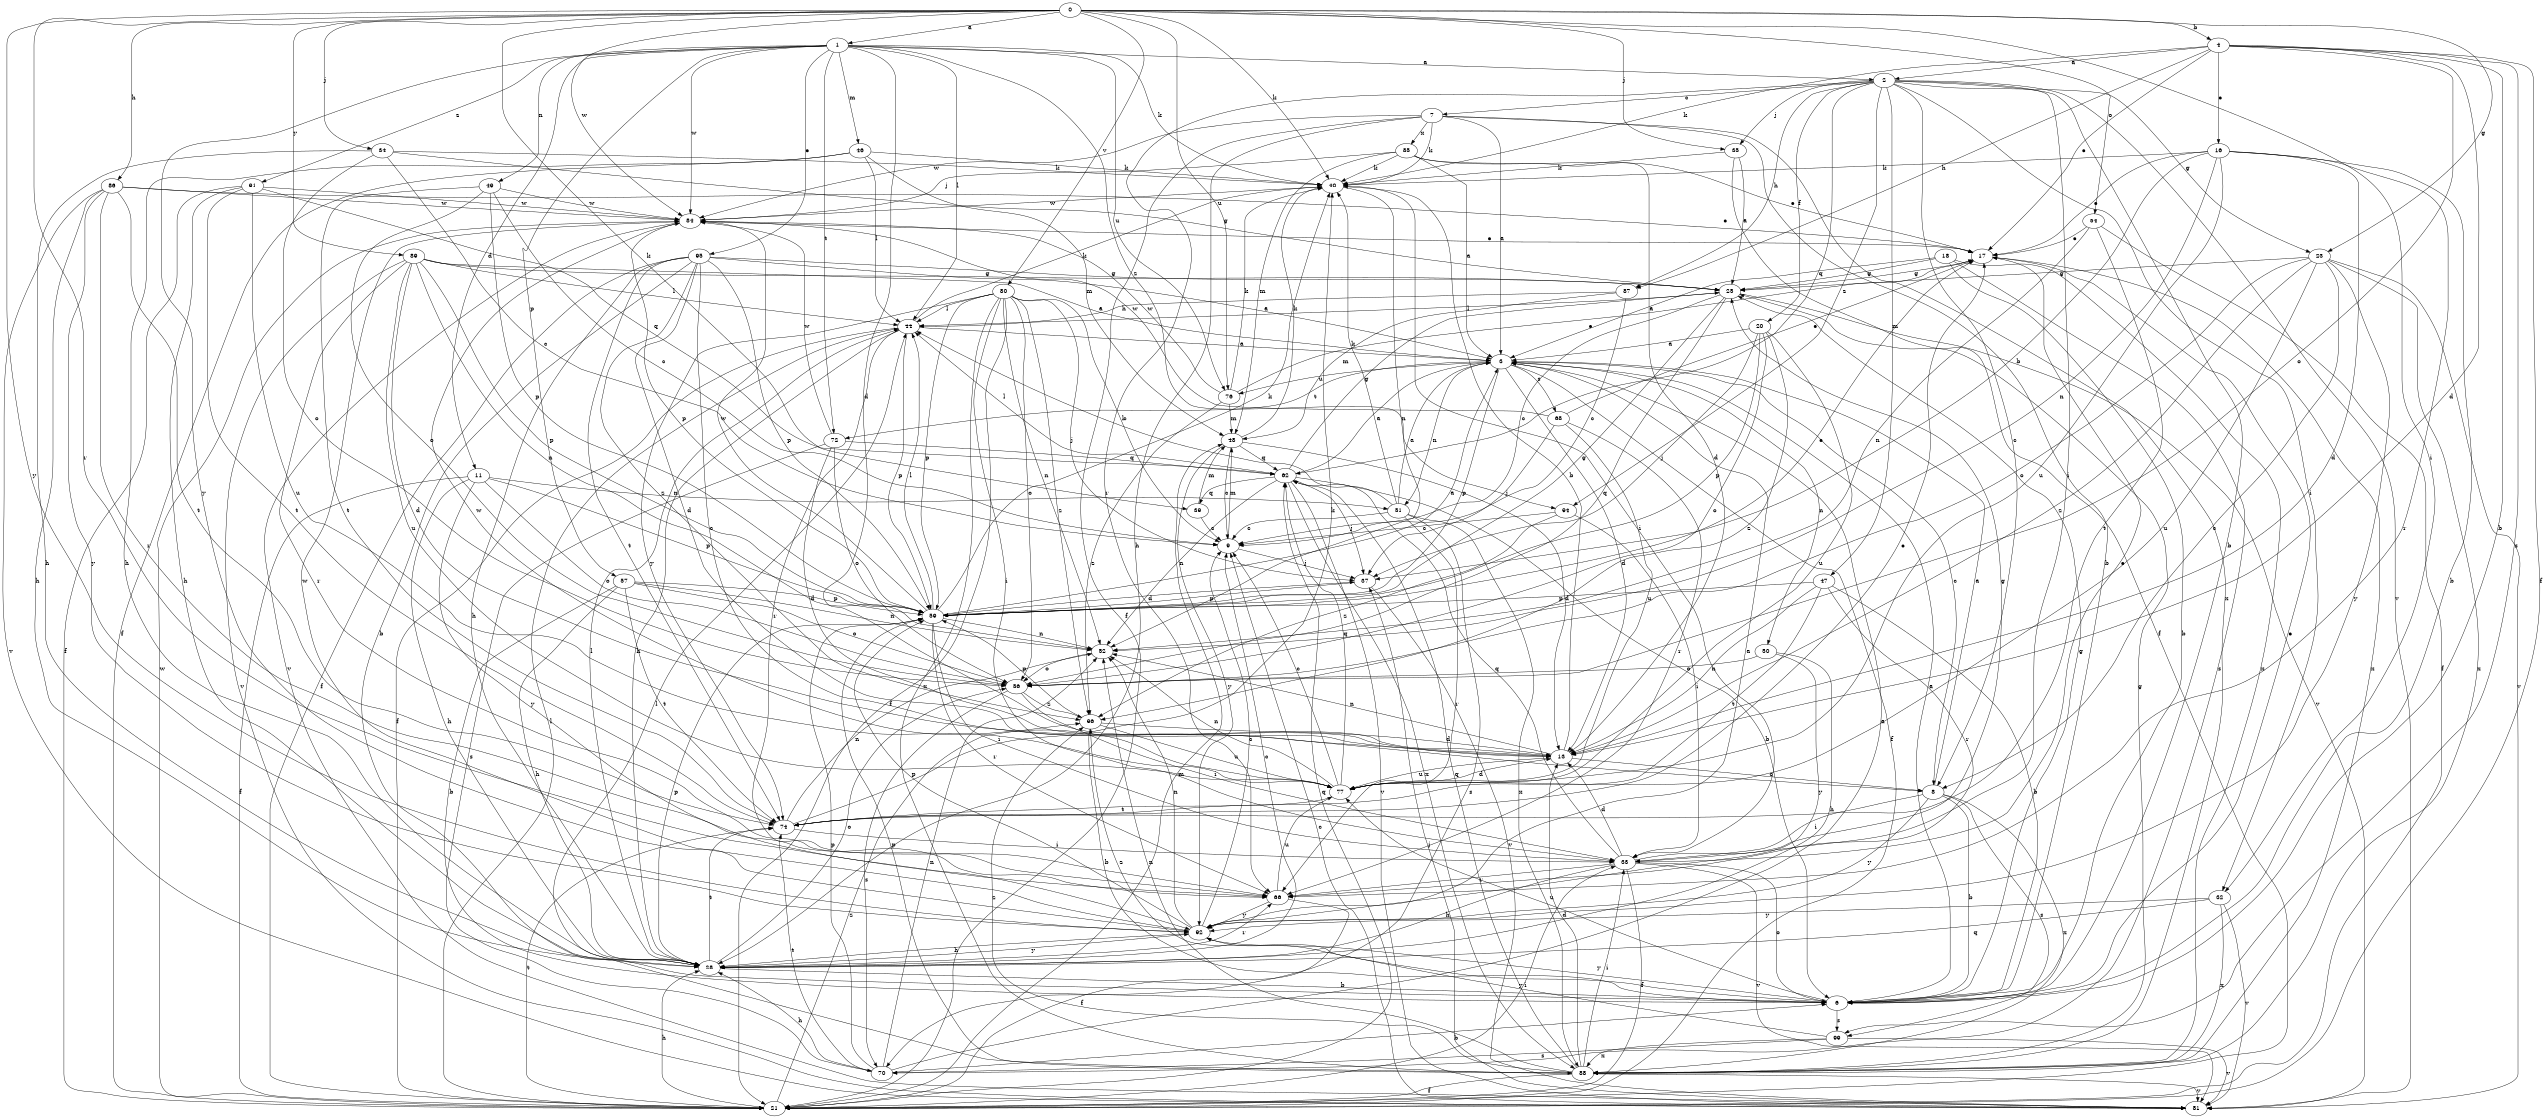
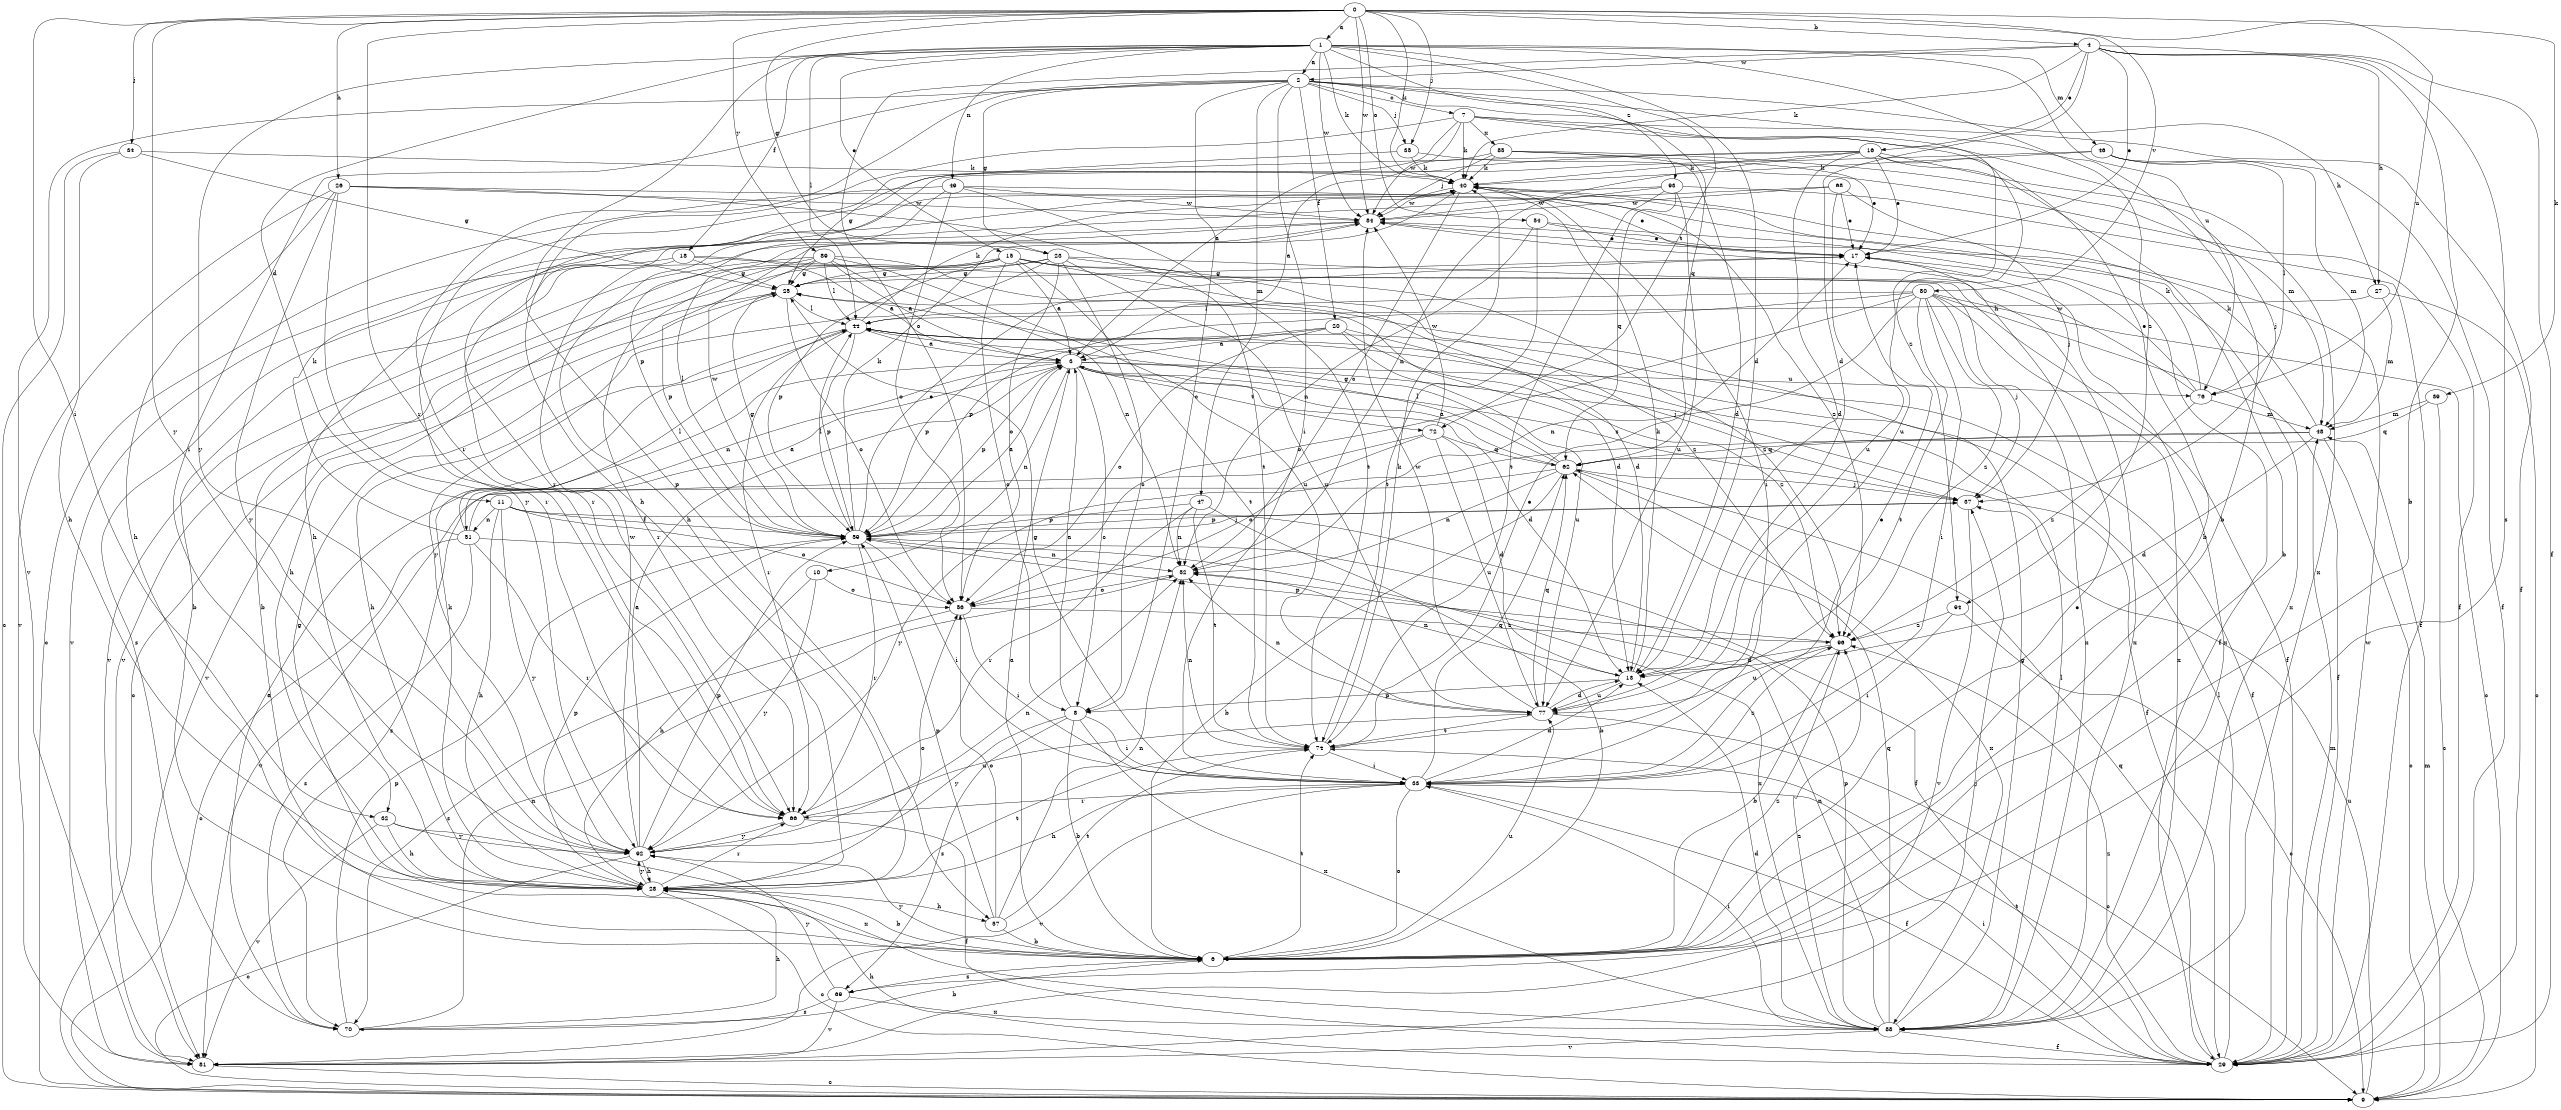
  strict digraph {
    0
    1
    4
    23
-   26 [label=86]
+   26
    32
    34
    35
    39
    40
    54
    66
    76
    80
    84
    89
    92
    2
    11
    13
-   15 [label=95]
+   15
    18
    44
    46
    49
    57
    72
-   93 [label=91]
+   93
    94
    6
-   27 [label=87]
-   21
+   27
+   21 [label=29]
    16
    17
    56
-   69 [label=99]
+   69
    8
    81
    25
    77
    96
    88
    74
    28
    9
    62
    48
    33
    52
    59
    37
    3
    7
    20
    47
    51
    70
    85
-   50
+   50 [label=10]
    68
    0 -> 1 [label=a]
    0 -> 4 [label=b]
    0 -> 23 [label=g]
    0 -> 26 [label=h]
    0 -> 32 [label=i]
    0 -> 34 [label=j]
    0 -> 35 [label=j]
    0 -> 39 [label=k]
    0 -> 40 [label=k]
    0 -> 54 [label=o]
    0 -> 66 [label=r]
    0 -> 76 [label=u]
    0 -> 80 [label=v]
    0 -> 84 [label=w]
    0 -> 89 [label=y]
    0 -> 92 [label=y]
    1 -> 40 [label=k]
    1 -> 76 [label=u]
    1 -> 84 [label=w]
    1 -> 92 [label=y]
    1 -> 2 [label=a]
    1 -> 11 [label=d]
    1 -> 13 [label=d]
    1 -> 15 [label=e]
+   1 -> 18 [label=f]
    1 -> 44 [label=l]
    1 -> 46 [label=m]
    1 -> 49 [label=n]
    1 -> 57 [label=p]
    1 -> 72 [label=t]
    1 -> 93 [label=z]
    1 -> 94 [label=z]
    4 -> 40 [label=k]
-   4 -> 2 [label=a]
+   4 -> 2 [label=w]
    4 -> 13 [label=d]
    4 -> 6 [label=b]
    4 -> 27 [label=h]
    4 -> 21 [label=f]
    4 -> 16 [label=e]
    4 -> 17 [label=e]
    4 -> 56 [label=o]
    4 -> 69 [label=s]
    23 -> 92 [label=y]
    23 -> 56 [label=o]
    23 -> 8 [label=c]
    23 -> 81 [label=v]
    23 -> 25 [label=g]
    23 -> 77 [label=u]
-   23 -> 13 [label=z]
+   23 -> 96 [label=z]
    23 -> 88 [label=x]
    26 -> 66 [label=r]
    26 -> 84 [label=w]
    26 -> 92 [label=y]
    26 -> 17 [label=e]
    26 -> 81 [label=v]
    26 -> 74 [label=t]
    26 -> 28 [label=h]
    32 -> 92 [label=y]
    32 -> 81 [label=v]
    32 -> 88 [label=x]
-   32 -> 28 [label=q]
+   32 -> 28 [label=h]
    34 -> 40 [label=k]
-   34 -> 56 [label=o]
    34 -> 25 [label=g]
    34 -> 28 [label=h]
    34 -> 9 [label=c]
    35 -> 40 [label=k]
    35 -> 21 [label=f]
-   35 -> 25 [label=a]
+   35 -> 25 [label=g]
    39 -> 9 [label=c]
-   62 -> 39 [label=q]
+   39 -> 62 [label=q]
    39 -> 48 [label=m]
    40 -> 84 [label=w]
+   40 -> 96 [label=z]
    40 -> 33 [label=i]
-   40 -> 52 [label=n]
+   40 -> 52 [label=c]
    54 -> 21 [label=f]
    54 -> 17 [label=e]
    54 -> 74 [label=t]
    54 -> 52 [label=n]
    66 -> 92 [label=y]
    66 -> 21 [label=f]
    66 -> 77 [label=u]
    76 -> 40 [label=k]
    76 -> 84 [label=w]
    76 -> 17 [label=e]
    76 -> 96 [label=z]
    76 -> 48 [label=m]
    80 -> 44 [label=l]
    80 -> 21 [label=f]
    80 -> 56 [label=o]
    80 -> 96 [label=z]
    80 -> 88 [label=x]
-   80 -> 74 [label=y]
+   80 -> 74 [label=t]
    80 -> 9 [label=c]
    80 -> 33 [label=i]
    80 -> 52 [label=n]
    80 -> 59 [label=p]
    80 -> 37 [label=j]
    84 -> 17 [label=e]
    84 -> 81 [label=v]
-   84 -> 59 [label=p]
+   84 -> 59 [label=l]
    89 -> 66 [label=r]
    89 -> 13 [label=d]
    89 -> 44 [label=l]
    89 -> 81 [label=v]
    89 -> 25 [label=g]
    89 -> 77 [label=u]
    89 -> 52 [label=n]
    89 -> 59 [label=p]
    89 -> 3 [label=a]
    92 -> 84 [label=w]
    92 -> 28 [label=h]
    92 -> 9 [label=c]
    92 -> 52 [label=n]
    92 -> 59 [label=p]
    92 -> 3 [label=a]
    2 -> 23 [label=g]
    2 -> 32 [label=i]
    2 -> 35 [label=j]
    2 -> 66 [label=r]
    2 -> 94 [label=z]
    2 -> 6 [label=b]
    2 -> 27 [label=h]
    2 -> 8 [label=c]
    2 -> 81 [label=v]
    2 -> 62 [label=q]
    2 -> 33 [label=i]
    2 -> 7 [label=c]
    2 -> 20 [label=f]
    2 -> 47 [label=m]
    11 -> 92 [label=y]
    11 -> 21 [label=f]
    11 -> 56 [label=o]
    11 -> 28 [label=h]
-   11 -> 59 [label=p]
+   11 -> 59 [label=f]
    11 -> 51 [label=n]
-   13 -> 40 [label=b]
-   13 -> 8 [label=c]
+   13 -> 40 [label=k]
+   13 -> 8 [label=p]
    13 -> 77 [label=u]
    13 -> 52 [label=n]
    15 -> 13 [label=d]
    15 -> 6 [label=b]
    15 -> 21 [label=f]
    15 -> 8 [label=c]
    15 -> 25 [label=g]
    15 -> 96 [label=z]
    15 -> 74 [label=t]
    15 -> 28 [label=h]
    15 -> 59 [label=p]
    15 -> 3 [label=a]
    18 -> 6 [label=b]
    18 -> 25 [label=g]
    18 -> 88 [label=x]
    18 -> 3 [label=a]
    18 -> 70 [label=s]
    44 -> 40 [label=k]
    44 -> 66 [label=r]
    44 -> 21 [label=f]
    44 -> 28 [label=h]
    44 -> 59 [label=p]
    44 -> 3 [label=a]
    46 -> 40 [label=k]
-   46 -> 44 [label=l]
+   46 -> 76 [label=l]
    46 -> 21 [label=f]
    46 -> 28 [label=h]
    46 -> 48 [label=m]
    49 -> 84 [label=w]
    49 -> 56 [label=o]
+   49 -> 88 [label=x]
    49 -> 74 [label=t]
    49 -> 9 [label=c]
    49 -> 59 [label=p]
    57 -> 6 [label=b]
    57 -> 56 [label=o]
    57 -> 74 [label=t]
-   57 -> 28 [label=h]
+   28 -> 57 [label=h]
    57 -> 52 [label=n]
    57 -> 59 [label=p]
    72 -> 84 [label=w]
    72 -> 13 [label=d]
    72 -> 56 [label=o]
+   72 -> 77 [label=u]
    72 -> 62 [label=q]
    72 -> 70 [label=s]
    93 -> 84 [label=w]
    93 -> 21 [label=f]
    93 -> 77 [label=u]
    93 -> 74 [label=t]
    93 -> 28 [label=h]
    93 -> 62 [label=q]
    94 -> 96 [label=z]
    94 -> 9 [label=c]
    94 -> 33 [label=i]
    6 -> 92 [label=y]
    6 -> 17 [label=e]
    6 -> 69 [label=s]
    6 -> 25 [label=g]
    6 -> 77 [label=u]
    6 -> 96 [label=z]
-   70 -> 74 [label=t]
+   6 -> 74 [label=t]
    6 -> 3 [label=a]
    27 -> 44 [label=h]
    27 -> 9 [label=c]
    27 -> 48 [label=m]
    21 -> 84 [label=w]
    21 -> 44 [label=l]
    21 -> 96 [label=z]
    21 -> 74 [label=t]
    21 -> 28 [label=h]
    21 -> 62 [label=q]
    21 -> 48 [label=m]
    21 -> 33 [label=i]
    16 -> 40 [label=k]
    16 -> 66 [label=r]
+   16 -> 92 [label=y]
    16 -> 13 [label=d]
    16 -> 6 [label=b]
    16 -> 17 [label=e]
    16 -> 77 [label=u]
    16 -> 52 [label=n]
-   16 -> 37 [label=b]
+   16 -> 37 [label=j]
    17 -> 25 [label=g]
    17 -> 88 [label=x]
    56 -> 96 [label=z]
    56 -> 33 [label=i]
    56 -> 70 [label=s]
    69 -> 92 [label=y]
    69 -> 81 [label=v]
    69 -> 88 [label=x]
    69 -> 70 [label=s]
    8 -> 92 [label=y]
    8 -> 6 [label=b]
    8 -> 69 [label=s]
    8 -> 88 [label=x]
    8 -> 33 [label=i]
    8 -> 3 [label=a]
    81 -> 9 [label=c]
    81 -> 37 [label=j]
    25 -> 44 [label=l]
-   25 -> 56 [label=q]
+   25 -> 56 [label=o]
    25 -> 81 [label=v]
    25 -> 9 [label=c]
    77 -> 84 [label=w]
    77 -> 13 [label=d]
    77 -> 74 [label=t]
    77 -> 9 [label=c]
    77 -> 62 [label=q]
    77 -> 52 [label=n]
    96 -> 13 [label=d]
    96 -> 6 [label=b]
    96 -> 77 [label=u]
    96 -> 59 [label=p]
    88 -> 13 [label=d]
    88 -> 44 [label=l]
    88 -> 21 [label=f]
    88 -> 81 [label=v]
    88 -> 25 [label=g]
    88 -> 96 [label=z]
    88 -> 62 [label=q]
    88 -> 33 [label=i]
    88 -> 52 [label=n]
    88 -> 59 [label=p]
    74 -> 40 [label=k]
    74 -> 17 [label=e]
    74 -> 33 [label=i]
    74 -> 52 [label=n]
    28 -> 66 [label=r]
    28 -> 92 [label=y]
-   28 -> 44 [label=l]
+   28 -> 44 [label=k]
    28 -> 6 [label=b]
    28 -> 56 [label=o]
    28 -> 74 [label=t]
    28 -> 9 [label=c]
    28 -> 59 [label=p]
    9 -> 48 [label=m]
-   9 -> 37 [label=j]
+   9 -> 37 [label=u]
    62 -> 44 [label=l]
    62 -> 6 [label=b]
    62 -> 81 [label=v]
    62 -> 25 [label=g]
    62 -> 88 [label=x]
    62 -> 52 [label=n]
    62 -> 37 [label=j]
    62 -> 3 [label=a]
    48 -> 40 [label=k]
    48 -> 92 [label=y]
    48 -> 13 [label=d]
    48 -> 9 [label=c]
    48 -> 62 [label=q]
    33 -> 66 [label=r]
    33 -> 13 [label=d]
    33 -> 6 [label=o]
    33 -> 21 [label=f]
    33 -> 17 [label=e]
    33 -> 81 [label=v]
    33 -> 25 [label=g]
+   33 -> 96 [label=z]
    33 -> 28 [label=h]
    33 -> 62 [label=q]
    52 -> 56 [label=o]
    59 -> 40 [label=k]
    59 -> 66 [label=r]
    59 -> 84 [label=w]
    59 -> 44 [label=l]
    59 -> 17 [label=e]
-   25 -> 59 [label=g]
+   59 -> 25 [label=g]
    59 -> 33 [label=i]
    59 -> 52 [label=n]
-   59 -> 37 [label=d]
+   59 -> 37 [label=j]
    59 -> 3 [label=a]
    37 -> 81 [label=v]
    37 -> 59 [label=p]
    3 -> 76 [label=u]
    3 -> 13 [label=d]
    3 -> 72 [label=t]
    3 -> 21 [label=f]
    3 -> 8 [label=c]
    3 -> 59 [label=p]
    3 -> 51 [label=n]
    3 -> 50 [label=n]
-   3 -> 68 [label=s]
+   3 -> 37 [label=s]
    7 -> 40 [label=k]
    7 -> 84 [label=w]
    7 -> 6 [label=b]
    7 -> 21 [label=f]
    7 -> 88 [label=x]
    7 -> 28 [label=h]
    7 -> 3 [label=a]
    7 -> 85 [label=x]
    20 -> 56 [label=o]
    20 -> 77 [label=u]
    20 -> 96 [label=z]
    20 -> 59 [label=p]
    20 -> 37 [label=j]
    20 -> 3 [label=a]
    47 -> 66 [label=r]
    47 -> 6 [label=b]
    47 -> 74 [label=t]
-   47 -> 13 [label=n]
+   47 -> 52 [label=n]
    47 -> 59 [label=p]
    51 -> 40 [label=k]
    51 -> 66 [label=r]
    51 -> 44 [label=l]
    51 -> 88 [label=x]
    51 -> 9 [label=c]
    51 -> 3 [label=a]
    51 -> 70 [label=s]
    70 -> 6 [label=b]
    70 -> 28 [label=h]
    70 -> 52 [label=n]
    70 -> 59 [label=p]
    70 -> 3 [label=a]
    85 -> 40 [label=k]
    85 -> 84 [label=j]
    85 -> 13 [label=d]
    85 -> 17 [label=e]
    85 -> 48 [label=m]
    85 -> 3 [label=a]
    50 -> 92 [label=y]
    50 -> 56 [label=o]
    50 -> 28 [label=h]
    68 -> 66 [label=r]
    68 -> 84 [label=w]
    68 -> 17 [label=e]
    68 -> 77 [label=u]
    68 -> 37 [label=j]
  }
